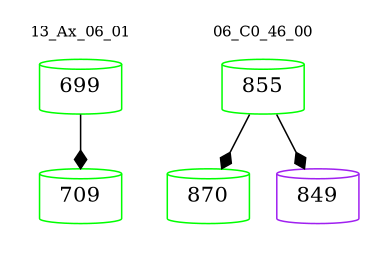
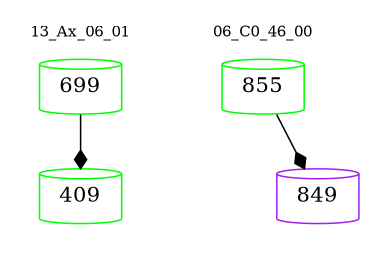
  digraph {
    node [color=green shape=cylinder]
    edge [arrowhead=diamond color=black]
    n1 [label=699]
-   n2 [label=709]
+   n2 [label=409]
    n3 [label=855]
-   n4 [label=870]
    n5 [color=purple label=849]
    subgraph cluster_1 {
      color=white
      fontsize=10
      label="13_Ax_06_01"
      n1
      n2
    }
    subgraph cluster_2 {
      color=white
      fontsize=10
      label="06_C0_46_00"
      n3
-     n4
      n5
    }
    n1 -> n2
-   n3 -> n4
    n3 -> n5
  }
